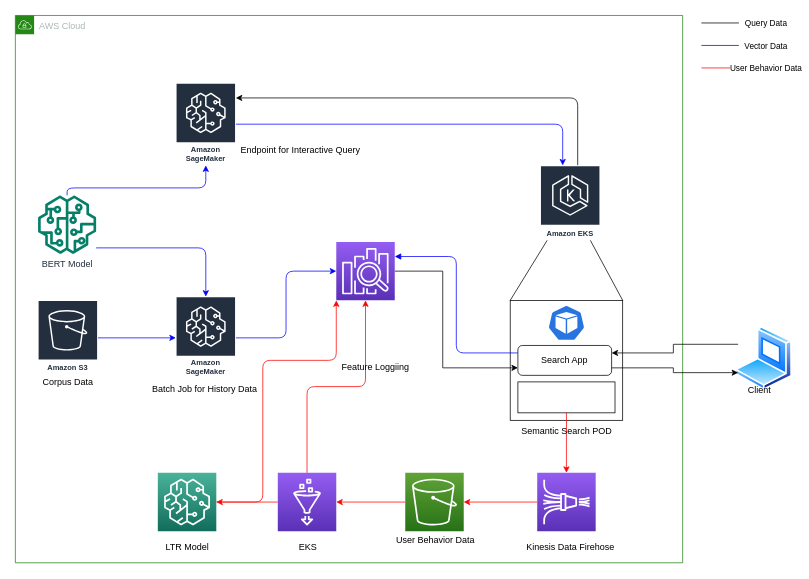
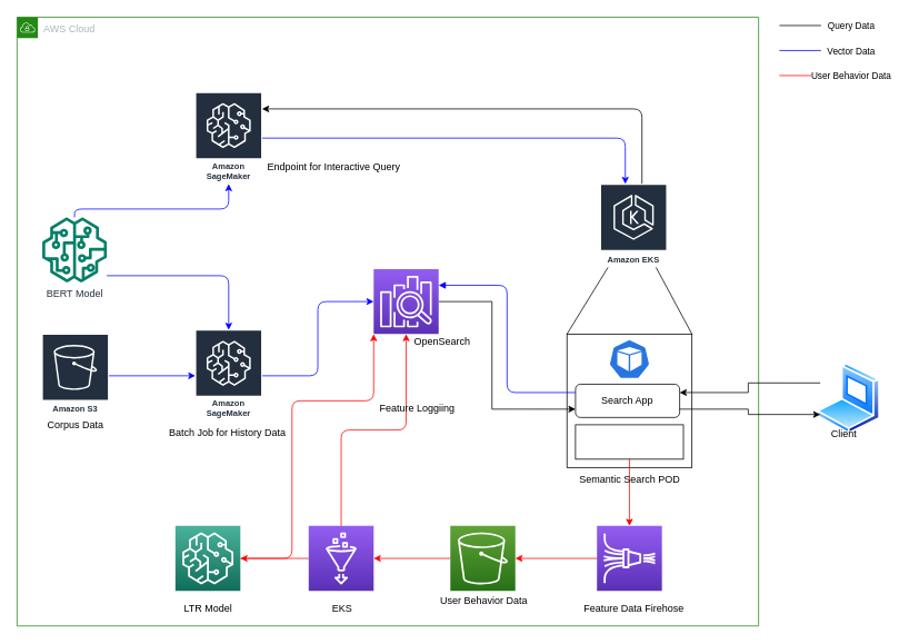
  <mxCell id="0" />
  <mxCell id="1" parent="0" />
  <mxCell id="2" value="AWS Cloud" style="points=[[0,0],[0.25,0],[0.5,0],[0.75,0],[1,0],[1,0.25],[1,0.5],[1,0.75],[1,1],[0.75,1],[0.5,1],[0.25,1],[0,1],[0,0.75],[0,0.5],[0,0.25]];outlineConnect=0;gradientColor=none;html=1;whiteSpace=wrap;fontSize=12;fontStyle=0;container=1;pointerEvents=0;collapsible=0;recursiveResize=0;shape=mxgraph.aws4.group;grIcon=mxgraph.aws4.group_vpc;strokeColor=#248814;fillColor=none;verticalAlign=top;align=left;spacingLeft=30;fontColor=#AAB7B8;dashed=0;" parent="1" vertex="1"><mxGeometry x="20" y="20" width="890" height="730" as="geometry" /></mxCell>
  <mxCell id="3" value="" style="rounded=0;whiteSpace=wrap;html=1;" parent="2" vertex="1"><mxGeometry x="660" y="380" width="150" height="160" as="geometry" /></mxCell>
  <mxCell id="4" value="" style="edgeStyle=orthogonalEdgeStyle;rounded=0;orthogonalLoop=1;jettySize=auto;html=1;strokeColor=#0000FF;" parent="2" source="5" target="7" edge="1"><mxGeometry relative="1" as="geometry" /></mxCell>
  <mxCell id="5" value="Amazon S3" style="sketch=0;outlineConnect=0;fontColor=#232F3E;gradientColor=none;strokeColor=#ffffff;fillColor=#232F3E;dashed=0;verticalLabelPosition=middle;verticalAlign=bottom;align=center;html=1;whiteSpace=wrap;fontSize=10;fontStyle=1;spacing=3;shape=mxgraph.aws4.productIcon;prIcon=mxgraph.aws4.s3;" parent="2" vertex="1"><mxGeometry x="30" y="380" width="80" height="100" as="geometry" /></mxCell>
  <mxCell id="6" style="edgeStyle=orthogonalEdgeStyle;rounded=1;orthogonalLoop=1;jettySize=auto;html=1;strokeColor=#0000FF;entryX=0;entryY=0.5;entryDx=0;entryDy=0;entryPerimeter=0;" parent="2" source="7" target="37" edge="1"><mxGeometry relative="1" as="geometry"><mxPoint x="430" y="335" as="targetPoint" /></mxGeometry></mxCell>
  <mxCell id="7" value="Amazon SageMaker" style="sketch=0;outlineConnect=0;fontColor=#232F3E;gradientColor=none;strokeColor=#ffffff;fillColor=#232F3E;dashed=0;verticalLabelPosition=middle;verticalAlign=bottom;align=center;html=1;whiteSpace=wrap;fontSize=10;fontStyle=1;spacing=3;shape=mxgraph.aws4.productIcon;prIcon=mxgraph.aws4.sagemaker;" parent="2" vertex="1"><mxGeometry x="214" y="375" width="80" height="110" as="geometry" /></mxCell>
  <mxCell id="8" style="edgeStyle=orthogonalEdgeStyle;rounded=1;orthogonalLoop=1;jettySize=auto;html=1;strokeColor=#0000FF;" parent="2" source="10" target="7" edge="1"><mxGeometry relative="1" as="geometry"><Array as="points"><mxPoint x="254" y="310" /></Array></mxGeometry></mxCell>
  <mxCell id="9" style="edgeStyle=orthogonalEdgeStyle;rounded=1;orthogonalLoop=1;jettySize=auto;html=1;strokeColor=#0000FF;" parent="2" source="10" target="13" edge="1"><mxGeometry relative="1" as="geometry"><Array as="points"><mxPoint x="69" y="230" /><mxPoint x="254" y="230" /></Array></mxGeometry></mxCell>
  <mxCell id="10" value="BERT Model" style="sketch=0;outlineConnect=0;fontColor=#232F3E;gradientColor=none;fillColor=#067F68;strokeColor=none;dashed=0;verticalLabelPosition=bottom;verticalAlign=top;align=center;html=1;fontSize=12;fontStyle=0;aspect=fixed;pointerEvents=1;shape=mxgraph.aws4.sagemaker_model;" parent="2" vertex="1"><mxGeometry x="30" y="240" width="78" height="78" as="geometry" /></mxCell>
  <mxCell id="11" value="Batch Job for History Data&amp;nbsp;" style="text;html=1;align=center;verticalAlign=middle;resizable=0;points=[];autosize=1;strokeColor=none;fillColor=none;" parent="2" vertex="1"><mxGeometry x="174" y="488.75" width="160" height="20" as="geometry" /></mxCell>
  <mxCell id="12" style="edgeStyle=orthogonalEdgeStyle;rounded=1;orthogonalLoop=1;jettySize=auto;html=1;strokeColor=#0000FF;" parent="2" source="13" target="16" edge="1"><mxGeometry relative="1" as="geometry"><Array as="points"><mxPoint x="730" y="145" /></Array></mxGeometry></mxCell>
  <mxCell id="13" value="Amazon SageMaker" style="sketch=0;outlineConnect=0;fontColor=#232F3E;gradientColor=none;strokeColor=#ffffff;fillColor=#232F3E;dashed=0;verticalLabelPosition=middle;verticalAlign=bottom;align=center;html=1;whiteSpace=wrap;fontSize=10;fontStyle=1;spacing=3;shape=mxgraph.aws4.productIcon;prIcon=mxgraph.aws4.sagemaker;" parent="2" vertex="1"><mxGeometry x="214" y="90" width="80" height="110" as="geometry" /></mxCell>
  <mxCell id="14" value="Endpoint for Interactive Query" style="text;html=1;align=center;verticalAlign=middle;resizable=0;points=[];autosize=1;strokeColor=none;fillColor=none;" parent="2" vertex="1"><mxGeometry x="290" y="170" width="180" height="20" as="geometry" /></mxCell>
  <mxCell id="15" style="edgeStyle=orthogonalEdgeStyle;rounded=1;orthogonalLoop=1;jettySize=auto;html=1;" parent="2" source="16" target="13" edge="1"><mxGeometry relative="1" as="geometry"><Array as="points"><mxPoint x="750" y="110" /></Array></mxGeometry></mxCell>
  <mxCell id="16" value="Amazon EKS" style="sketch=0;outlineConnect=0;fontColor=#232F3E;gradientColor=none;strokeColor=#ffffff;fillColor=#232F3E;dashed=0;verticalLabelPosition=middle;verticalAlign=bottom;align=center;html=1;whiteSpace=wrap;fontSize=10;fontStyle=1;spacing=3;shape=mxgraph.aws4.productIcon;prIcon=mxgraph.aws4.eks;" parent="2" vertex="1"><mxGeometry x="700" y="200" width="80" height="100" as="geometry" /></mxCell>
  <mxCell id="17" value="" style="sketch=0;html=1;dashed=0;whitespace=wrap;fillColor=#2875E2;strokeColor=#ffffff;points=[[0.005,0.63,0],[0.1,0.2,0],[0.9,0.2,0],[0.5,0,0],[0.995,0.63,0],[0.72,0.99,0],[0.5,1,0],[0.28,0.99,0]];shape=mxgraph.kubernetes.icon;prIcon=pod" parent="2" vertex="1"><mxGeometry x="710" y="386" width="50" height="48" as="geometry" /></mxCell>
  <mxCell id="18" style="edgeStyle=orthogonalEdgeStyle;rounded=0;orthogonalLoop=1;jettySize=auto;html=1;strokeColor=#FF0000;" parent="2" source="19" target="24" edge="1"><mxGeometry relative="1" as="geometry" /></mxCell>
  <mxCell id="19" value="" style="shape=image;verticalLabelPosition=bottom;labelBackgroundColor=default;verticalAlign=top;aspect=fixed;imageAspect=0;image=https://fluentbit.io/images/logo.svg;imageBorder=default;" parent="2" vertex="1"><mxGeometry x="670.24" y="488.75" width="129.52" height="41.25" as="geometry" /></mxCell>
  <mxCell id="20" value="Search App" style="rounded=1;whiteSpace=wrap;html=1;" parent="2" vertex="1"><mxGeometry x="670.24" y="440.13" width="125" height="39.87" as="geometry" /></mxCell>
  <mxCell id="21" value="" style="endArrow=none;html=1;rounded=0;exitX=0;exitY=0;exitDx=0;exitDy=0;" parent="2" source="3" target="16" edge="1"><mxGeometry width="50" height="50" relative="1" as="geometry"><mxPoint x="675" y="380" as="sourcePoint" /><mxPoint x="725" y="330" as="targetPoint" /></mxGeometry></mxCell>
  <mxCell id="22" value="" style="endArrow=none;html=1;rounded=0;exitX=1;exitY=0;exitDx=0;exitDy=0;" parent="2" source="3" target="16" edge="1"><mxGeometry width="50" height="50" relative="1" as="geometry"><mxPoint x="685" y="405" as="sourcePoint" /><mxPoint x="716.429" y="350" as="targetPoint" /></mxGeometry></mxCell>
  <mxCell id="23" style="edgeStyle=orthogonalEdgeStyle;rounded=0;orthogonalLoop=1;jettySize=auto;html=1;exitX=0;exitY=0.5;exitDx=0;exitDy=0;exitPerimeter=0;entryX=1;entryY=0.5;entryDx=0;entryDy=0;entryPerimeter=0;strokeColor=#FF0000;" parent="2" source="24" target="29" edge="1"><mxGeometry relative="1" as="geometry" /></mxCell>
  <mxCell id="24" value="" style="sketch=0;points=[[0,0,0],[0.25,0,0],[0.5,0,0],[0.75,0,0],[1,0,0],[0,1,0],[0.25,1,0],[0.5,1,0],[0.75,1,0],[1,1,0],[0,0.25,0],[0,0.5,0],[0,0.75,0],[1,0.25,0],[1,0.5,0],[1,0.75,0]];outlineConnect=0;fontColor=#232F3E;gradientColor=#945DF2;gradientDirection=north;fillColor=#5A30B5;strokeColor=#ffffff;dashed=0;verticalLabelPosition=bottom;verticalAlign=top;align=center;html=1;fontSize=12;fontStyle=0;aspect=fixed;shape=mxgraph.aws4.resourceIcon;resIcon=mxgraph.aws4.kinesis_data_firehose;" parent="2" vertex="1"><mxGeometry x="696" y="610" width="78" height="78" as="geometry" /></mxCell>
  <mxCell id="25" value="Semantic Search POD" style="text;html=1;align=center;verticalAlign=middle;resizable=0;points=[];autosize=1;strokeColor=none;fillColor=none;" parent="2" vertex="1"><mxGeometry x="665" y="545" width="140" height="20" as="geometry" /></mxCell>
- <mxCell id="26" value="Kinesis Data Firehose" style="text;html=1;align=center;verticalAlign=middle;resizable=0;points=[];autosize=1;strokeColor=none;fillColor=none;" parent="2" vertex="1"><mxGeometry x="675" y="700" width="130" height="20" as="geometry" /></mxCell>
+ <mxCell id="26" value="Feature Data Firehose" style="text;html=1;align=center;verticalAlign=middle;resizable=0;points=[];autosize=1;strokeColor=none;fillColor=none;" parent="2" vertex="1"><mxGeometry x="675" y="700" width="130" height="20" as="geometry" /></mxCell>
  <mxCell id="27" value="Corpus Data" style="text;html=1;align=center;verticalAlign=middle;resizable=0;points=[];autosize=1;strokeColor=none;fillColor=none;" parent="2" vertex="1"><mxGeometry x="30" y="480" width="80" height="20" as="geometry" /></mxCell>
  <mxCell id="28" style="edgeStyle=orthogonalEdgeStyle;rounded=0;orthogonalLoop=1;jettySize=auto;html=1;exitX=0;exitY=0.5;exitDx=0;exitDy=0;exitPerimeter=0;strokeColor=#FF0000;" parent="2" source="29" target="32" edge="1"><mxGeometry relative="1" as="geometry" /></mxCell>
  <mxCell id="29" value="" style="sketch=0;points=[[0,0,0],[0.25,0,0],[0.5,0,0],[0.75,0,0],[1,0,0],[0,1,0],[0.25,1,0],[0.5,1,0],[0.75,1,0],[1,1,0],[0,0.25,0],[0,0.5,0],[0,0.75,0],[1,0.25,0],[1,0.5,0],[1,0.75,0]];outlineConnect=0;fontColor=#232F3E;gradientColor=#60A337;gradientDirection=north;fillColor=#277116;strokeColor=#ffffff;dashed=0;verticalLabelPosition=bottom;verticalAlign=top;align=center;html=1;fontSize=12;fontStyle=0;aspect=fixed;shape=mxgraph.aws4.resourceIcon;resIcon=mxgraph.aws4.s3;" parent="2" vertex="1"><mxGeometry x="520" y="610" width="78" height="78" as="geometry" /></mxCell>
  <mxCell id="30" style="edgeStyle=orthogonalEdgeStyle;rounded=1;orthogonalLoop=1;jettySize=auto;html=1;exitX=0;exitY=0.5;exitDx=0;exitDy=0;exitPerimeter=0;strokeColor=#FF0000;" parent="2" source="32" target="34" edge="1"><mxGeometry relative="1" as="geometry" /></mxCell>
  <mxCell id="31" style="edgeStyle=orthogonalEdgeStyle;rounded=1;orthogonalLoop=1;jettySize=auto;html=1;strokeColor=#FF0000;entryX=0.5;entryY=1;entryDx=0;entryDy=0;entryPerimeter=0;" parent="2" source="32" target="37" edge="1"><mxGeometry relative="1" as="geometry"><mxPoint x="470" y="395" as="targetPoint" /></mxGeometry></mxCell>
  <mxCell id="32" value="" style="sketch=0;points=[[0,0,0],[0.25,0,0],[0.5,0,0],[0.75,0,0],[1,0,0],[0,1,0],[0.25,1,0],[0.5,1,0],[0.75,1,0],[1,1,0],[0,0.25,0],[0,0.5,0],[0,0.75,0],[1,0.25,0],[1,0.5,0],[1,0.75,0]];outlineConnect=0;fontColor=#232F3E;gradientColor=#945DF2;gradientDirection=north;fillColor=#5A30B5;strokeColor=#ffffff;dashed=0;verticalLabelPosition=bottom;verticalAlign=top;align=center;html=1;fontSize=12;fontStyle=0;aspect=fixed;shape=mxgraph.aws4.resourceIcon;resIcon=mxgraph.aws4.glue;" parent="2" vertex="1"><mxGeometry x="350" y="610" width="78" height="78" as="geometry" /></mxCell>
  <mxCell id="33" style="edgeStyle=orthogonalEdgeStyle;rounded=1;orthogonalLoop=1;jettySize=auto;html=1;strokeColor=#FF0000;entryX=0;entryY=1;entryDx=0;entryDy=0;entryPerimeter=0;" parent="2" source="34" target="37" edge="1"><mxGeometry relative="1" as="geometry"><Array as="points"><mxPoint x="330" y="649" /><mxPoint x="330" y="460" /><mxPoint x="428" y="460" /></Array></mxGeometry></mxCell>
  <mxCell id="34" value="" style="sketch=0;points=[[0,0,0],[0.25,0,0],[0.5,0,0],[0.75,0,0],[1,0,0],[0,1,0],[0.25,1,0],[0.5,1,0],[0.75,1,0],[1,1,0],[0,0.25,0],[0,0.5,0],[0,0.75,0],[1,0.25,0],[1,0.5,0],[1,0.75,0]];outlineConnect=0;fontColor=#232F3E;gradientColor=#4AB29A;gradientDirection=north;fillColor=#116D5B;strokeColor=#ffffff;dashed=0;verticalLabelPosition=bottom;verticalAlign=top;align=center;html=1;fontSize=12;fontStyle=0;aspect=fixed;shape=mxgraph.aws4.resourceIcon;resIcon=mxgraph.aws4.sagemaker;" parent="2" vertex="1"><mxGeometry x="190" y="610" width="78" height="78" as="geometry" /></mxCell>
  <mxCell id="35" value="LTR Model" style="text;html=1;align=center;verticalAlign=middle;resizable=0;points=[];autosize=1;strokeColor=none;fillColor=none;" parent="2" vertex="1"><mxGeometry x="194" y="700" width="70" height="20" as="geometry" /></mxCell>
  <mxCell id="36" style="edgeStyle=orthogonalEdgeStyle;rounded=0;orthogonalLoop=1;jettySize=auto;html=1;entryX=0;entryY=0.75;entryDx=0;entryDy=0;" parent="2" source="37" target="20" edge="1"><mxGeometry relative="1" as="geometry"><Array as="points"><mxPoint x="570" y="341" /><mxPoint x="570" y="470" /></Array></mxGeometry></mxCell>
  <mxCell id="37" value="" style="sketch=0;points=[[0,0,0],[0.25,0,0],[0.5,0,0],[0.75,0,0],[1,0,0],[0,1,0],[0.25,1,0],[0.5,1,0],[0.75,1,0],[1,1,0],[0,0.25,0],[0,0.5,0],[0,0.75,0],[1,0.25,0],[1,0.5,0],[1,0.75,0]];outlineConnect=0;fontColor=#232F3E;gradientColor=#945DF2;gradientDirection=north;fillColor=#5A30B5;strokeColor=#ffffff;dashed=0;verticalLabelPosition=bottom;verticalAlign=top;align=center;html=1;fontSize=12;fontStyle=0;aspect=fixed;shape=mxgraph.aws4.resourceIcon;resIcon=mxgraph.aws4.elasticsearch_service;" parent="2" vertex="1"><mxGeometry x="428" y="302" width="78" height="78" as="geometry" /></mxCell>
  <mxCell id="38" value="" style="edgeStyle=orthogonalEdgeStyle;html=1;endArrow=none;elbow=vertical;startArrow=block;startFill=1;strokeColor=#0000FF;rounded=1;entryX=0;entryY=0.25;entryDx=0;entryDy=0;exitX=1;exitY=0.25;exitDx=0;exitDy=0;exitPerimeter=0;" parent="2" source="37" target="20" edge="1"><mxGeometry width="100" relative="1" as="geometry"><mxPoint x="460" y="260" as="sourcePoint" /><mxPoint x="560" y="260" as="targetPoint" /></mxGeometry></mxCell>
+ <mxCell id="39" value="OpenSearch" style="text;html=1;align=center;verticalAlign=middle;resizable=0;points=[];autosize=1;strokeColor=none;fillColor=none;" parent="2" vertex="1"><mxGeometry x="470" y="380" width="80" height="20" as="geometry" /></mxCell>
  <mxCell id="40" style="edgeStyle=orthogonalEdgeStyle;rounded=0;orthogonalLoop=1;jettySize=auto;html=1;exitX=0;exitY=0.25;exitDx=0;exitDy=0;entryX=1;entryY=0.25;entryDx=0;entryDy=0;" parent="1" source="41" target="20" edge="1"><mxGeometry relative="1" as="geometry" /></mxCell>
  <mxCell id="41" value="" style="aspect=fixed;perimeter=ellipsePerimeter;html=1;align=center;shadow=0;dashed=0;spacingTop=3;image;image=img/lib/active_directory/laptop_client.svg;" parent="1" vertex="1"><mxGeometry x="980" y="435" width="76.5" height="85" as="geometry" /></mxCell>
  <mxCell id="42" value="Client" style="text;html=1;align=center;verticalAlign=middle;resizable=0;points=[];autosize=1;strokeColor=none;fillColor=none;" parent="1" vertex="1"><mxGeometry x="986.5" y="510" width="50" height="20" as="geometry" /></mxCell>
  <mxCell id="43" value="User Behavior Data" style="text;html=1;align=center;verticalAlign=middle;resizable=0;points=[];autosize=1;strokeColor=none;fillColor=none;" parent="1" vertex="1"><mxGeometry x="520" y="710" width="120" height="20" as="geometry" /></mxCell>
  <mxCell id="44" value="EKS" style="text;html=1;align=center;verticalAlign=middle;resizable=0;points=[];autosize=1;strokeColor=none;fillColor=none;" parent="1" vertex="1"><mxGeometry x="390" y="720" width="40" height="20" as="geometry" /></mxCell>
  <mxCell id="45" value="Feature Loggiing" style="text;html=1;align=center;verticalAlign=middle;resizable=0;points=[];autosize=1;strokeColor=none;fillColor=none;" parent="1" vertex="1"><mxGeometry x="445" y="480" width="110" height="20" as="geometry" /></mxCell>
  <mxCell id="46" value="" style="endArrow=none;html=1;rounded=1;strokeColor=#000000;" parent="1" edge="1"><mxGeometry width="50" height="50" relative="1" as="geometry"><mxPoint x="935" y="30" as="sourcePoint" /><mxPoint x="985" y="30" as="targetPoint" /></mxGeometry></mxCell>
  <mxCell id="47" value="Query Data" style="edgeLabel;html=1;align=center;verticalAlign=middle;resizable=0;points=[];" parent="46" vertex="1" connectable="0"><mxGeometry x="0.12" relative="1" as="geometry"><mxPoint x="57" as="offset" /></mxGeometry></mxCell>
  <mxCell id="48" value="" style="endArrow=none;html=1;rounded=1;strokeColor=#0000FF;" parent="1" edge="1"><mxGeometry width="50" height="50" relative="1" as="geometry"><mxPoint x="935" y="60" as="sourcePoint" /><mxPoint x="985" y="60" as="targetPoint" /></mxGeometry></mxCell>
  <mxCell id="49" value="Vector Data" style="edgeLabel;html=1;align=center;verticalAlign=middle;resizable=0;points=[];" parent="48" vertex="1" connectable="0"><mxGeometry x="0.12" relative="1" as="geometry"><mxPoint x="57" as="offset" /></mxGeometry></mxCell>
  <mxCell id="50" value="" style="endArrow=none;html=1;rounded=1;strokeColor=#FF0000;" parent="1" edge="1"><mxGeometry width="50" height="50" relative="1" as="geometry"><mxPoint x="935" y="90" as="sourcePoint" /><mxPoint x="985" y="90" as="targetPoint" /></mxGeometry></mxCell>
  <mxCell id="51" value="User Behavior Data" style="edgeLabel;html=1;align=center;verticalAlign=middle;resizable=0;points=[];" parent="50" vertex="1" connectable="0"><mxGeometry x="0.12" relative="1" as="geometry"><mxPoint x="57" as="offset" /></mxGeometry></mxCell>
  <mxCell id="52" style="edgeStyle=orthogonalEdgeStyle;rounded=0;orthogonalLoop=1;jettySize=auto;html=1;exitX=1;exitY=0.75;exitDx=0;exitDy=0;entryX=0;entryY=0.75;entryDx=0;entryDy=0;" parent="1" source="20" target="41" edge="1"><mxGeometry relative="1" as="geometry" /></mxCell>
